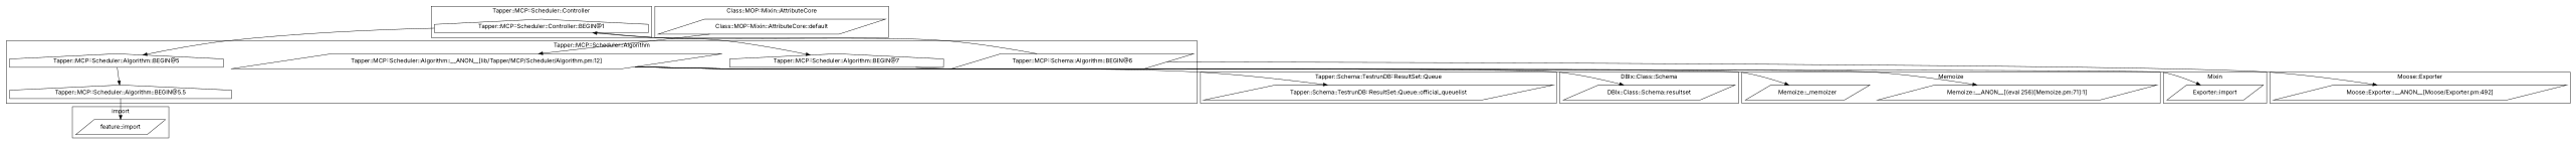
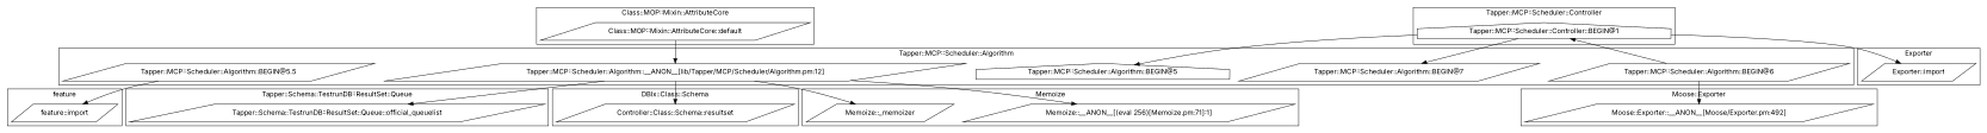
  digraph {
    fontname=Inter
    node [fontname=Inter shape=parallelogram]
    edge [fontname=Inter]
-   "Tapper::MCP::Scheduler::Algorithm::BEGIN@5.5" [shape=house]
+   "Tapper::MCP::Scheduler::Algorithm::BEGIN@5.5"
    "Tapper::MCP::Scheduler::Algorithm::BEGIN@5" [shape=house]
    "Tapper::MCP::Scheduler::Algorithm::__ANON__[lib/Tapper/MCP/Scheduler/Algorithm.pm:12]"
-   "Tapper::MCP::Scheduler::Algorithm::BEGIN@7" [shape=house]
-   "Tapper::MCP::Scheduler::Algorithm::BEGIN@6" [label="Tapper::MCP::Schema::Algorithm::BEGIN@6"]
+   "Tapper::MCP::Scheduler::Algorithm::BEGIN@7"
+   "Tapper::MCP::Scheduler::Algorithm::BEGIN@6"
    "feature::import"
    "Exporter::import"
    "Tapper::Schema::TestrunDB::ResultSet::Queue::official_queuelist"
    "Moose::Exporter::__ANON__[Moose/Exporter.pm:492]"
-   "DBIx::Class::Schema::resultset"
+   "DBIx::Class::Schema::resultset" [label="Controller::Class::Schema::resultset"]
    "Tapper::MCP::Scheduler::Controller::BEGIN@1" [shape=house]
    "Memoize::__ANON__[(eval 256)[Memoize.pm:71]:1]"
    "Memoize::_memoizer"
    "Class::MOP::Mixin::AttributeCore::default"
    subgraph cluster_1 {
      label="Tapper::MCP::Scheduler::Algorithm"
      "Tapper::MCP::Scheduler::Algorithm::BEGIN@5.5"
      "Tapper::MCP::Scheduler::Algorithm::BEGIN@5"
      "Tapper::MCP::Scheduler::Algorithm::__ANON__[lib/Tapper/MCP/Scheduler/Algorithm.pm:12]"
      "Tapper::MCP::Scheduler::Algorithm::BEGIN@7"
      "Tapper::MCP::Scheduler::Algorithm::BEGIN@6"
    }
    subgraph cluster_2 {
-     label=import
+     label=feature
      "feature::import"
    }
    subgraph cluster_3 {
-     label=Mixin
+     label=Exporter
      "Exporter::import"
    }
    subgraph cluster_4 {
      label="Tapper::Schema::TestrunDB::ResultSet::Queue"
      "Tapper::Schema::TestrunDB::ResultSet::Queue::official_queuelist"
    }
    subgraph cluster_5 {
      label="Moose::Exporter"
      "Moose::Exporter::__ANON__[Moose/Exporter.pm:492]"
    }
    subgraph cluster_6 {
      label="DBIx::Class::Schema"
      "DBIx::Class::Schema::resultset"
    }
    subgraph cluster_7 {
      label="Tapper::MCP::Scheduler::Controller"
      "Tapper::MCP::Scheduler::Controller::BEGIN@1"
    }
    subgraph cluster_8 {
      label=Memoize
      "Memoize::__ANON__[(eval 256)[Memoize.pm:71]:1]"
      "Memoize::_memoizer"
    }
    subgraph cluster_9 {
      label="Class::MOP::Mixin::AttributeCore"
      "Class::MOP::Mixin::AttributeCore::default"
    }
    "Tapper::MCP::Scheduler::Algorithm::BEGIN@5.5" -> "feature::import"
-   "Tapper::MCP::Scheduler::Algorithm::BEGIN@5" -> "Tapper::MCP::Scheduler::Algorithm::BEGIN@5.5"
    "Tapper::MCP::Scheduler::Algorithm::__ANON__[lib/Tapper/MCP/Scheduler/Algorithm.pm:12]" -> "Tapper::Schema::TestrunDB::ResultSet::Queue::official_queuelist"
    "Tapper::MCP::Scheduler::Algorithm::__ANON__[lib/Tapper/MCP/Scheduler/Algorithm.pm:12]" -> "DBIx::Class::Schema::resultset"
    "Tapper::MCP::Scheduler::Algorithm::__ANON__[lib/Tapper/MCP/Scheduler/Algorithm.pm:12]" -> "Memoize::__ANON__[(eval 256)[Memoize.pm:71]:1]"
    "Tapper::MCP::Scheduler::Algorithm::__ANON__[lib/Tapper/MCP/Scheduler/Algorithm.pm:12]" -> "Memoize::_memoizer"
-   "Tapper::MCP::Scheduler::Algorithm::BEGIN@7" -> "Exporter::import"
+   "Tapper::MCP::Scheduler::Controller::BEGIN@1" -> "Exporter::import"
    "Tapper::MCP::Scheduler::Algorithm::BEGIN@6" -> "Moose::Exporter::__ANON__[Moose/Exporter.pm:492]"
    "Tapper::MCP::Scheduler::Algorithm::BEGIN@6" -> "Tapper::MCP::Scheduler::Controller::BEGIN@1"
    "Tapper::MCP::Scheduler::Controller::BEGIN@1" -> "Tapper::MCP::Scheduler::Algorithm::BEGIN@5"
    "Tapper::MCP::Scheduler::Controller::BEGIN@1" -> "Tapper::MCP::Scheduler::Algorithm::BEGIN@7"
    "Class::MOP::Mixin::AttributeCore::default" -> "Tapper::MCP::Scheduler::Algorithm::__ANON__[lib/Tapper/MCP/Scheduler/Algorithm.pm:12]"
  }
